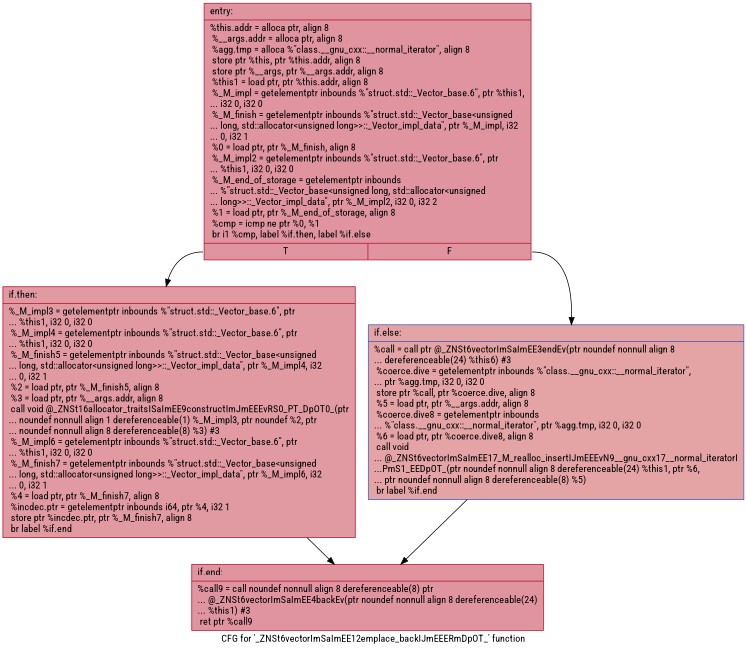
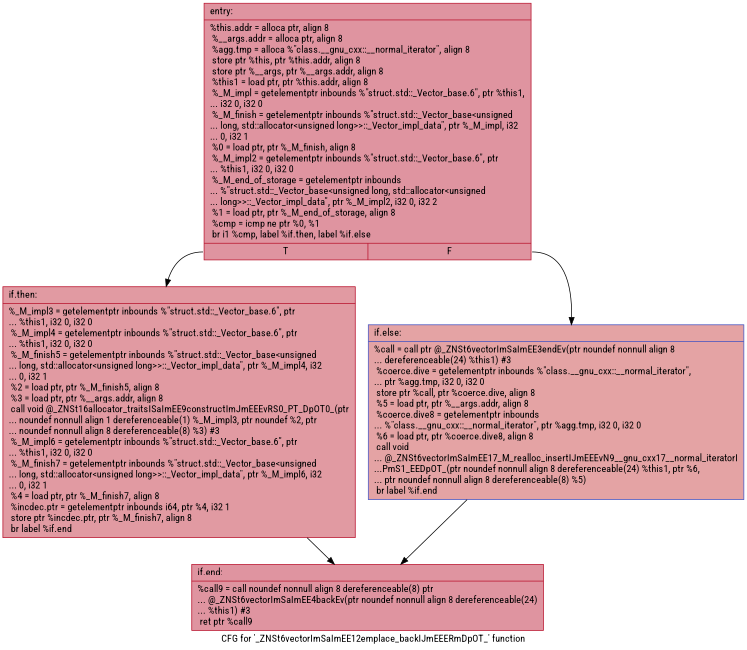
  digraph {
    label="CFG for '_ZNSt6vectorImSaImEE12emplace_backIJmEEERmDpOT_' function"
    fontname="Roboto Condensed"
    node [color="#b70d28ff" fillcolor="#b70d2870" fontname="Roboto Condensed" shape=record style=filled]
    edge [fontname="Roboto Condensed"]
    n1 [label="{entry:\l|  %this.addr = alloca ptr, align 8\l  %__args.addr = alloca ptr, align 8\l  %agg.tmp = alloca %\"class.__gnu_cxx::__normal_iterator\", align 8\l  store ptr %this, ptr %this.addr, align 8\l  store ptr %__args, ptr %__args.addr, align 8\l  %this1 = load ptr, ptr %this.addr, align 8\l  %_M_impl = getelementptr inbounds %\"struct.std::_Vector_base.6\", ptr %this1,\l... i32 0, i32 0\l  %_M_finish = getelementptr inbounds %\"struct.std::_Vector_base\<unsigned\l... long, std::allocator\<unsigned long\>\>::_Vector_impl_data\", ptr %_M_impl, i32\l... 0, i32 1\l  %0 = load ptr, ptr %_M_finish, align 8\l  %_M_impl2 = getelementptr inbounds %\"struct.std::_Vector_base.6\", ptr\l... %this1, i32 0, i32 0\l  %_M_end_of_storage = getelementptr inbounds\l... %\"struct.std::_Vector_base\<unsigned long, std::allocator\<unsigned\l... long\>\>::_Vector_impl_data\", ptr %_M_impl2, i32 0, i32 2\l  %1 = load ptr, ptr %_M_end_of_storage, align 8\l  %cmp = icmp ne ptr %0, %1\l  br i1 %cmp, label %if.then, label %if.else\l|{<s0>T|<s1>F}}"]
    n2 [fillcolor="#bb1b2c70" label="{if.then:\l|  %_M_impl3 = getelementptr inbounds %\"struct.std::_Vector_base.6\", ptr\l... %this1, i32 0, i32 0\l  %_M_impl4 = getelementptr inbounds %\"struct.std::_Vector_base.6\", ptr\l... %this1, i32 0, i32 0\l  %_M_finish5 = getelementptr inbounds %\"struct.std::_Vector_base\<unsigned\l... long, std::allocator\<unsigned long\>\>::_Vector_impl_data\", ptr %_M_impl4, i32\l... 0, i32 1\l  %2 = load ptr, ptr %_M_finish5, align 8\l  %3 = load ptr, ptr %__args.addr, align 8\l  call void @_ZNSt16allocator_traitsISaImEE9constructImJmEEEvRS0_PT_DpOT0_(ptr\l... noundef nonnull align 1 dereferenceable(1) %_M_impl3, ptr noundef %2, ptr\l... noundef nonnull align 8 dereferenceable(8) %3) #3\l  %_M_impl6 = getelementptr inbounds %\"struct.std::_Vector_base.6\", ptr\l... %this1, i32 0, i32 0\l  %_M_finish7 = getelementptr inbounds %\"struct.std::_Vector_base\<unsigned\l... long, std::allocator\<unsigned long\>\>::_Vector_impl_data\", ptr %_M_impl6, i32\l... 0, i32 1\l  %4 = load ptr, ptr %_M_finish7, align 8\l  %incdec.ptr = getelementptr inbounds i64, ptr %4, i32 1\l  store ptr %incdec.ptr, ptr %_M_finish7, align 8\l  br label %if.end\l}"]
-   n3 [color="#3d50c3ff" fillcolor="#c32e3170" label="{if.else:\l|  %call = call ptr @_ZNSt6vectorImSaImEE3endEv(ptr noundef nonnull align 8\l... dereferenceable(24) %this6) #3\l  %coerce.dive = getelementptr inbounds %\"class.__gnu_cxx::__normal_iterator\",\l... ptr %agg.tmp, i32 0, i32 0\l  store ptr %call, ptr %coerce.dive, align 8\l  %5 = load ptr, ptr %__args.addr, align 8\l  %coerce.dive8 = getelementptr inbounds\l... %\"class.__gnu_cxx::__normal_iterator\", ptr %agg.tmp, i32 0, i32 0\l  %6 = load ptr, ptr %coerce.dive8, align 8\l  call void\l... @_ZNSt6vectorImSaImEE17_M_realloc_insertIJmEEEvN9__gnu_cxx17__normal_iteratorI\l...PmS1_EEDpOT_(ptr noundef nonnull align 8 dereferenceable(24) %this1, ptr %6,\l... ptr noundef nonnull align 8 dereferenceable(8) %5)\l  br label %if.end\l}"]
+   n3 [color="#3d50c3ff" fillcolor="#c32e3170" label="{if.else:\l|  %call = call ptr @_ZNSt6vectorImSaImEE3endEv(ptr noundef nonnull align 8\l... dereferenceable(24) %this1) #3\l  %coerce.dive = getelementptr inbounds %\"class.__gnu_cxx::__normal_iterator\",\l... ptr %agg.tmp, i32 0, i32 0\l  store ptr %call, ptr %coerce.dive, align 8\l  %5 = load ptr, ptr %__args.addr, align 8\l  %coerce.dive8 = getelementptr inbounds\l... %\"class.__gnu_cxx::__normal_iterator\", ptr %agg.tmp, i32 0, i32 0\l  %6 = load ptr, ptr %coerce.dive8, align 8\l  call void\l... @_ZNSt6vectorImSaImEE17_M_realloc_insertIJmEEEvN9__gnu_cxx17__normal_iteratorI\l...PmS1_EEDpOT_(ptr noundef nonnull align 8 dereferenceable(24) %this1, ptr %6,\l... ptr noundef nonnull align 8 dereferenceable(8) %5)\l  br label %if.end\l}"]
    n4 [label="{if.end:\l|  %call9 = call noundef nonnull align 8 dereferenceable(8) ptr\l... @_ZNSt6vectorImSaImEE4backEv(ptr noundef nonnull align 8 dereferenceable(24)\l... %this1) #3\l  ret ptr %call9\l}"]
    n1 -> n2 [tailport=s0]
    n1 -> n3 [tailport=s1]
    n2 -> n4
    n3 -> n4
  }
